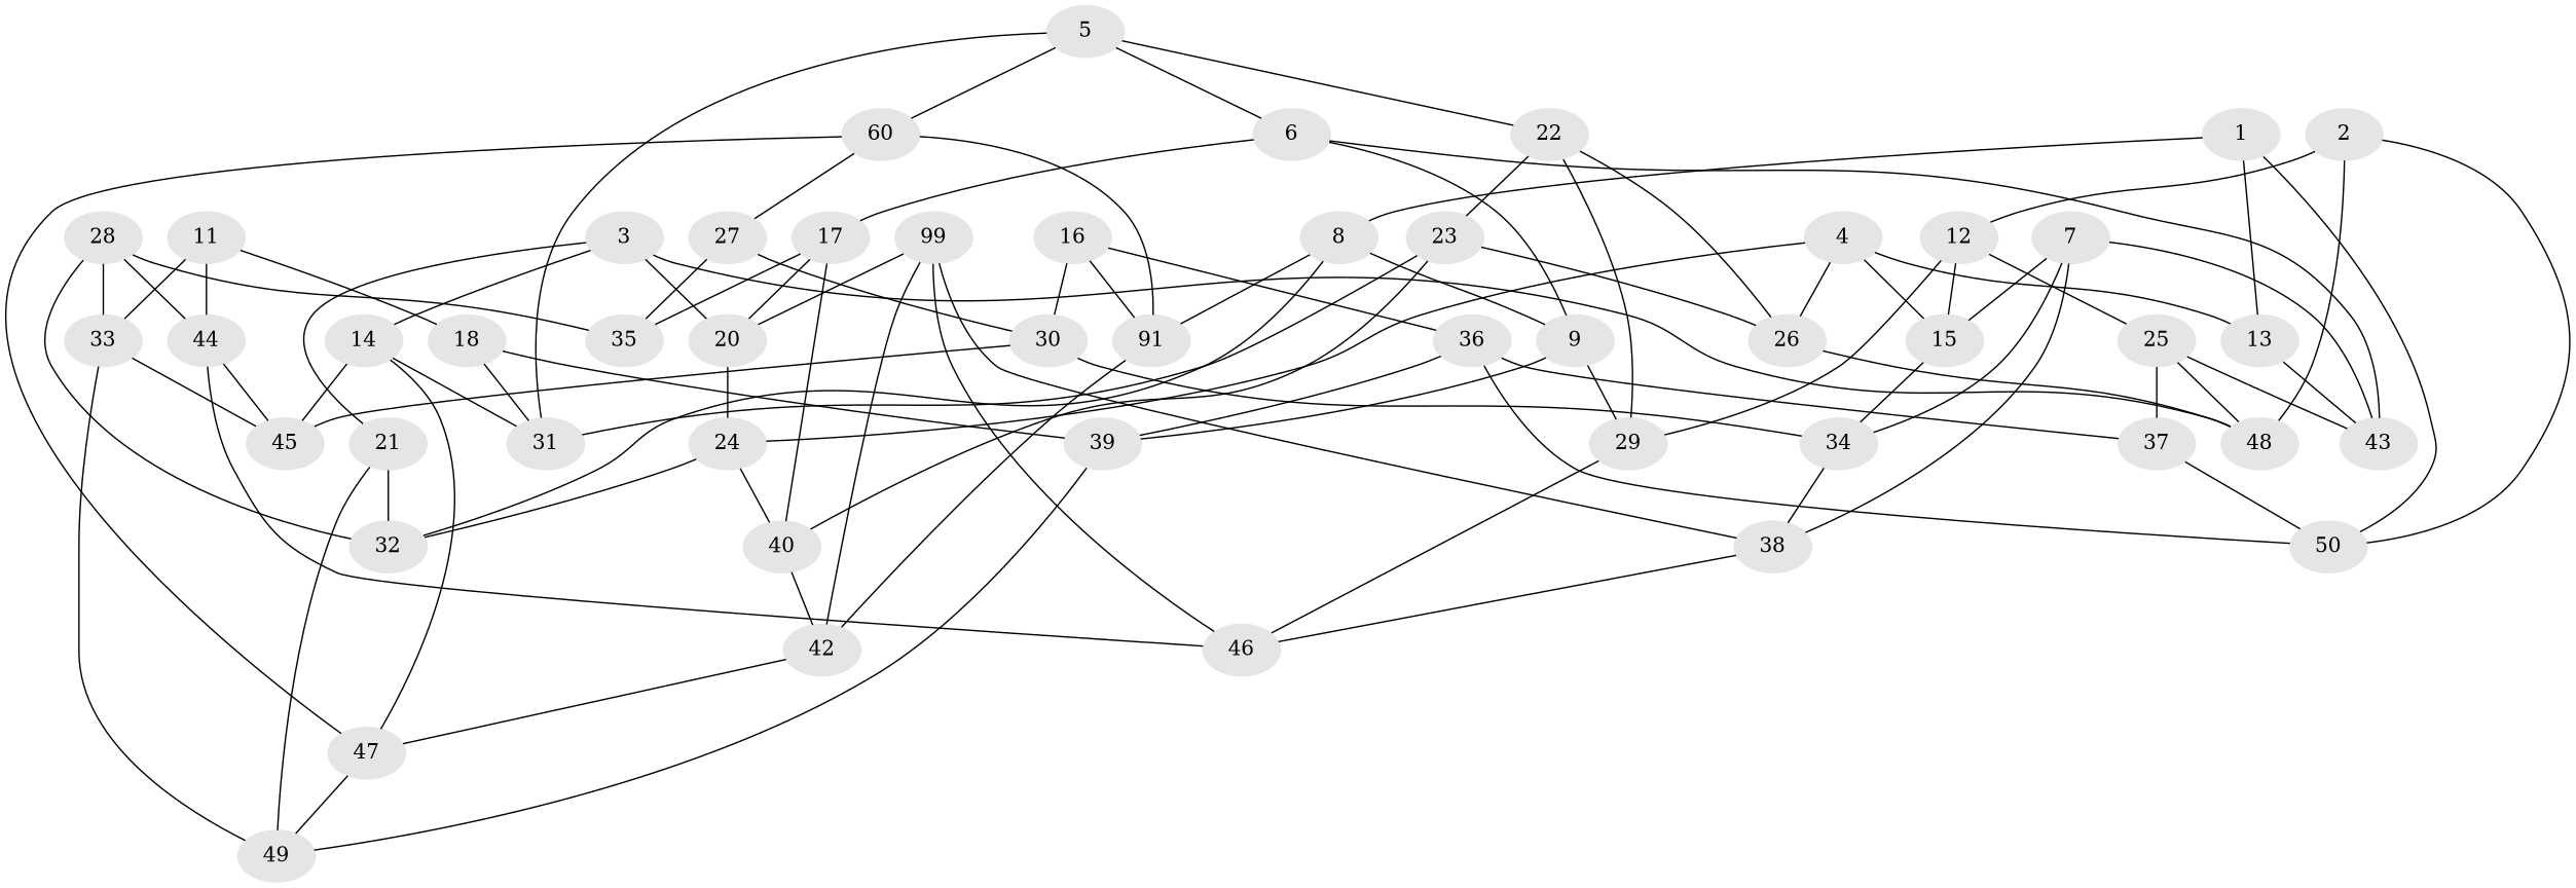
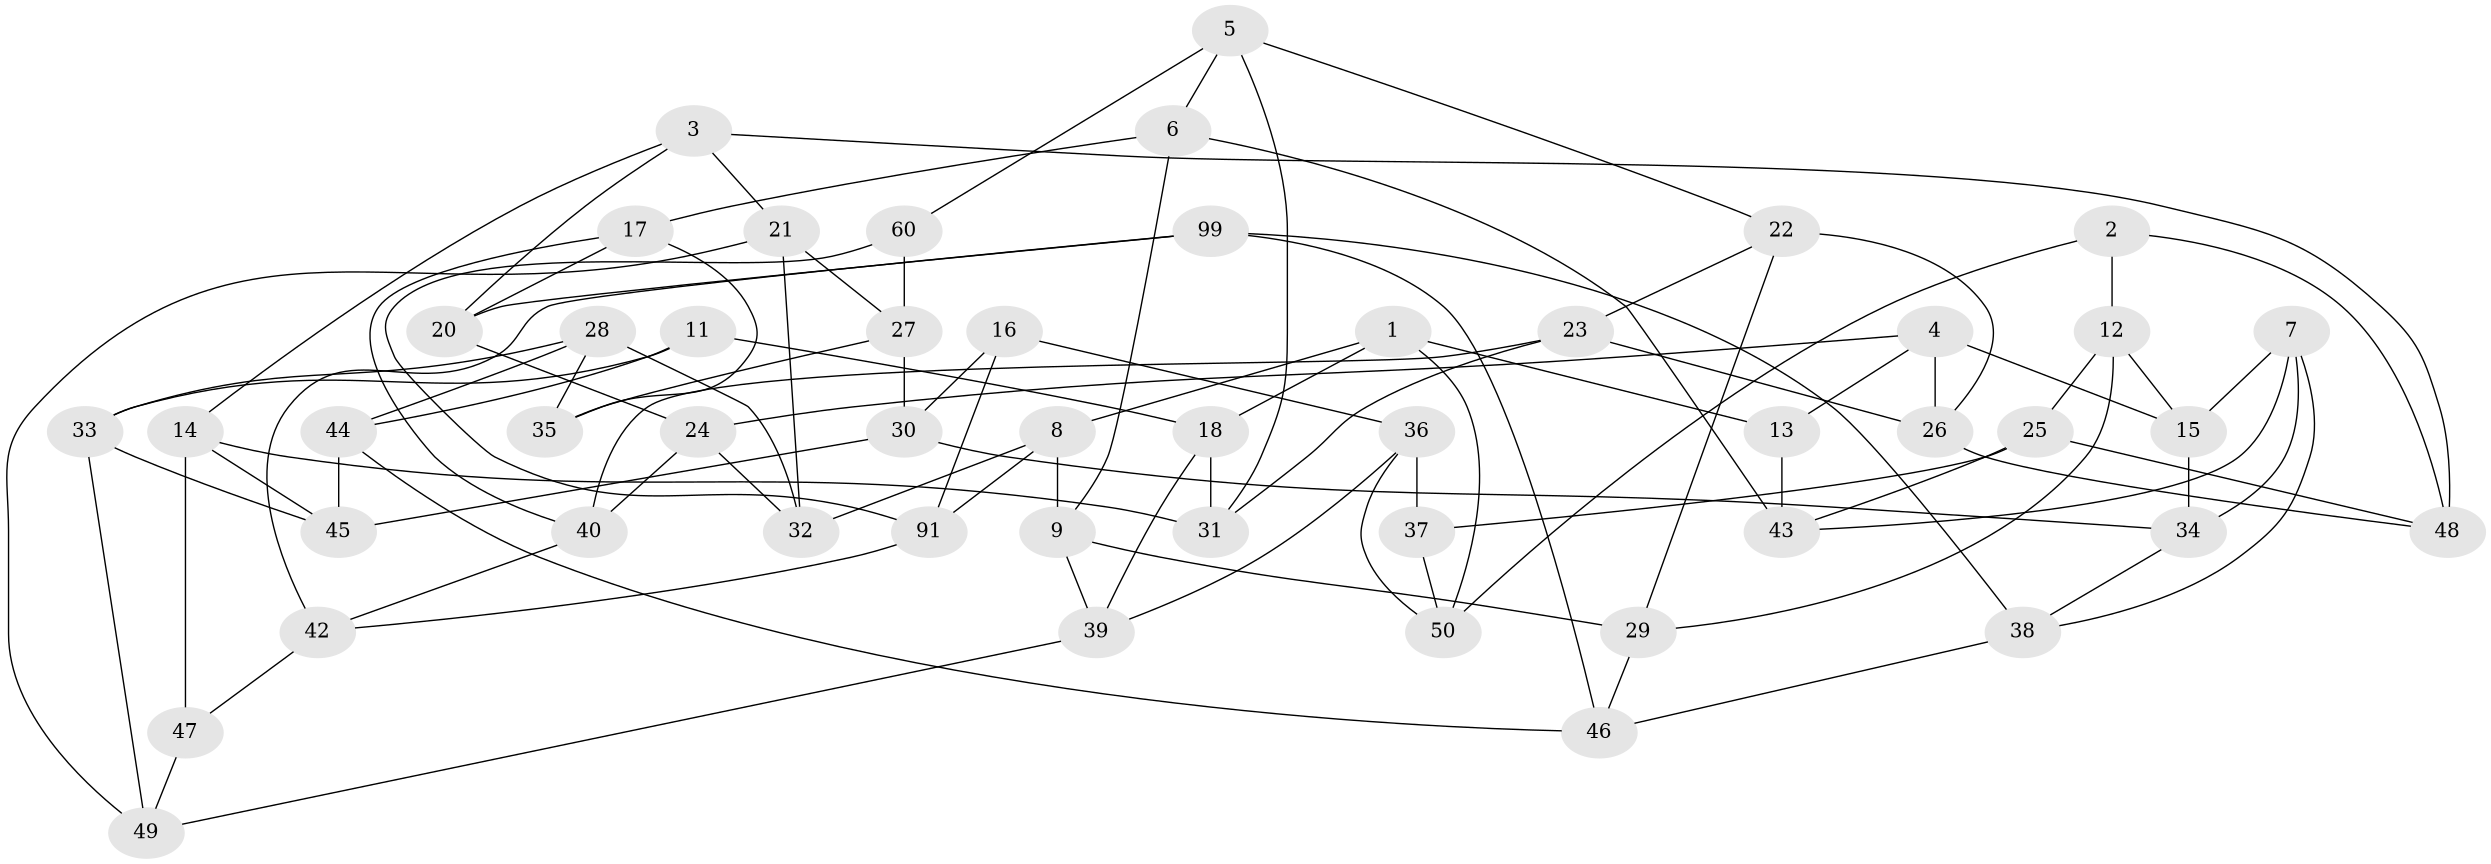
  graph {
    node [color=gray90 style=filled]
    1
    8
    13
    18
    50
    9
    32
    n8 [label=91]
    43
    31
    39
    2
    12
    48
    15
    29
    25
    37
    3
    14
    20
    21
    47
    45
    24
    27
    49
    4
    26
    34
    40
    5
    6
    n34 [label=60]
    22
    17
    23
    35
    7
    38
    46
    42
    30
    11
    33
    44
    16
    36
    n49 [label=99]
    28
    1 -- 8
    1 -- 13
+   1 -- 18
    1 -- 50
    8 -- 9
    8 -- 32
    8 -- n8
    13 -- 43
    18 -- 31
    18 -- 39
    9 -- 39
    9 -- 29
    n8 -- 42
    39 -- 49
    2 -- 50
    2 -- 12
    2 -- 48
    12 -- 15
    12 -- 29
    12 -- 25
    15 -- 34
    29 -- 46
    25 -- 43
    25 -- 48
    25 -- 37
    37 -- 50
    3 -- 48
    3 -- 14
    3 -- 20
    3 -- 21
    14 -- 31
    14 -- 47
    14 -- 45
    20 -- 24
    21 -- 32
+   21 -- 27
    21 -- 49
    47 -- 49
    24 -- 32
    24 -- 40
    27 -- 35
    27 -- 30
    4 -- 13
    4 -- 15
    4 -- 24
    4 -- 26
    26 -- 48
    34 -- 38
    40 -- 42
    5 -- 31
    5 -- 6
    5 -- n34
    5 -- 22
    6 -- 9
    6 -- 43
    6 -- 17
    n34 -- n8
-   n34 -- 47
    n34 -- 27
    22 -- 29
    22 -- 26
    22 -- 23
    17 -- 20
    17 -- 40
    17 -- 35
    23 -- 31
    23 -- 26
    23 -- 40
    7 -- 43
    7 -- 15
    7 -- 34
    7 -- 38
    38 -- 46
    42 -- 47
    30 -- 45
    30 -- 34
    11 -- 18
    11 -- 33
    11 -- 44
    33 -- 45
    33 -- 49
    44 -- 45
    44 -- 46
    16 -- n8
    16 -- 30
    16 -- 36
    36 -- 50
    36 -- 39
    36 -- 37
    n49 -- 20
    n49 -- 38
    n49 -- 46
    n49 -- 42
    28 -- 32
    28 -- 35
    28 -- 33
    28 -- 44
  }
